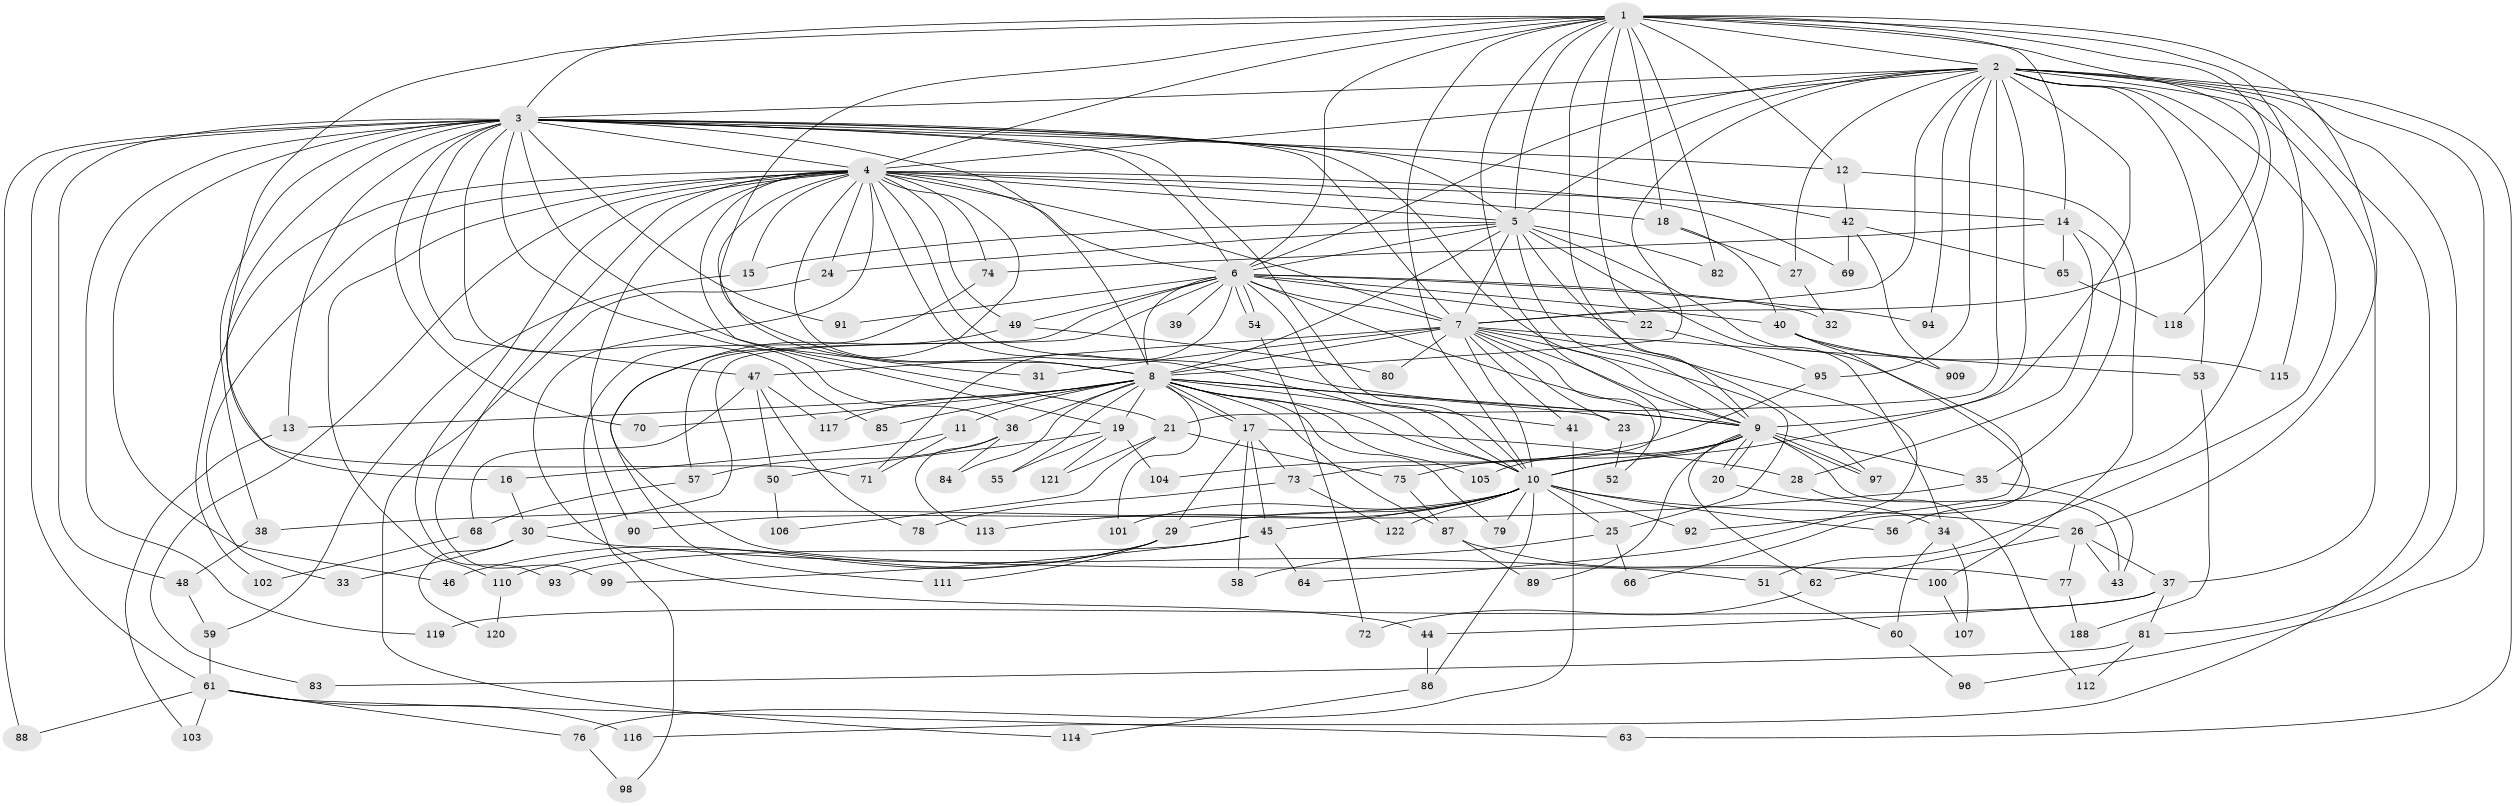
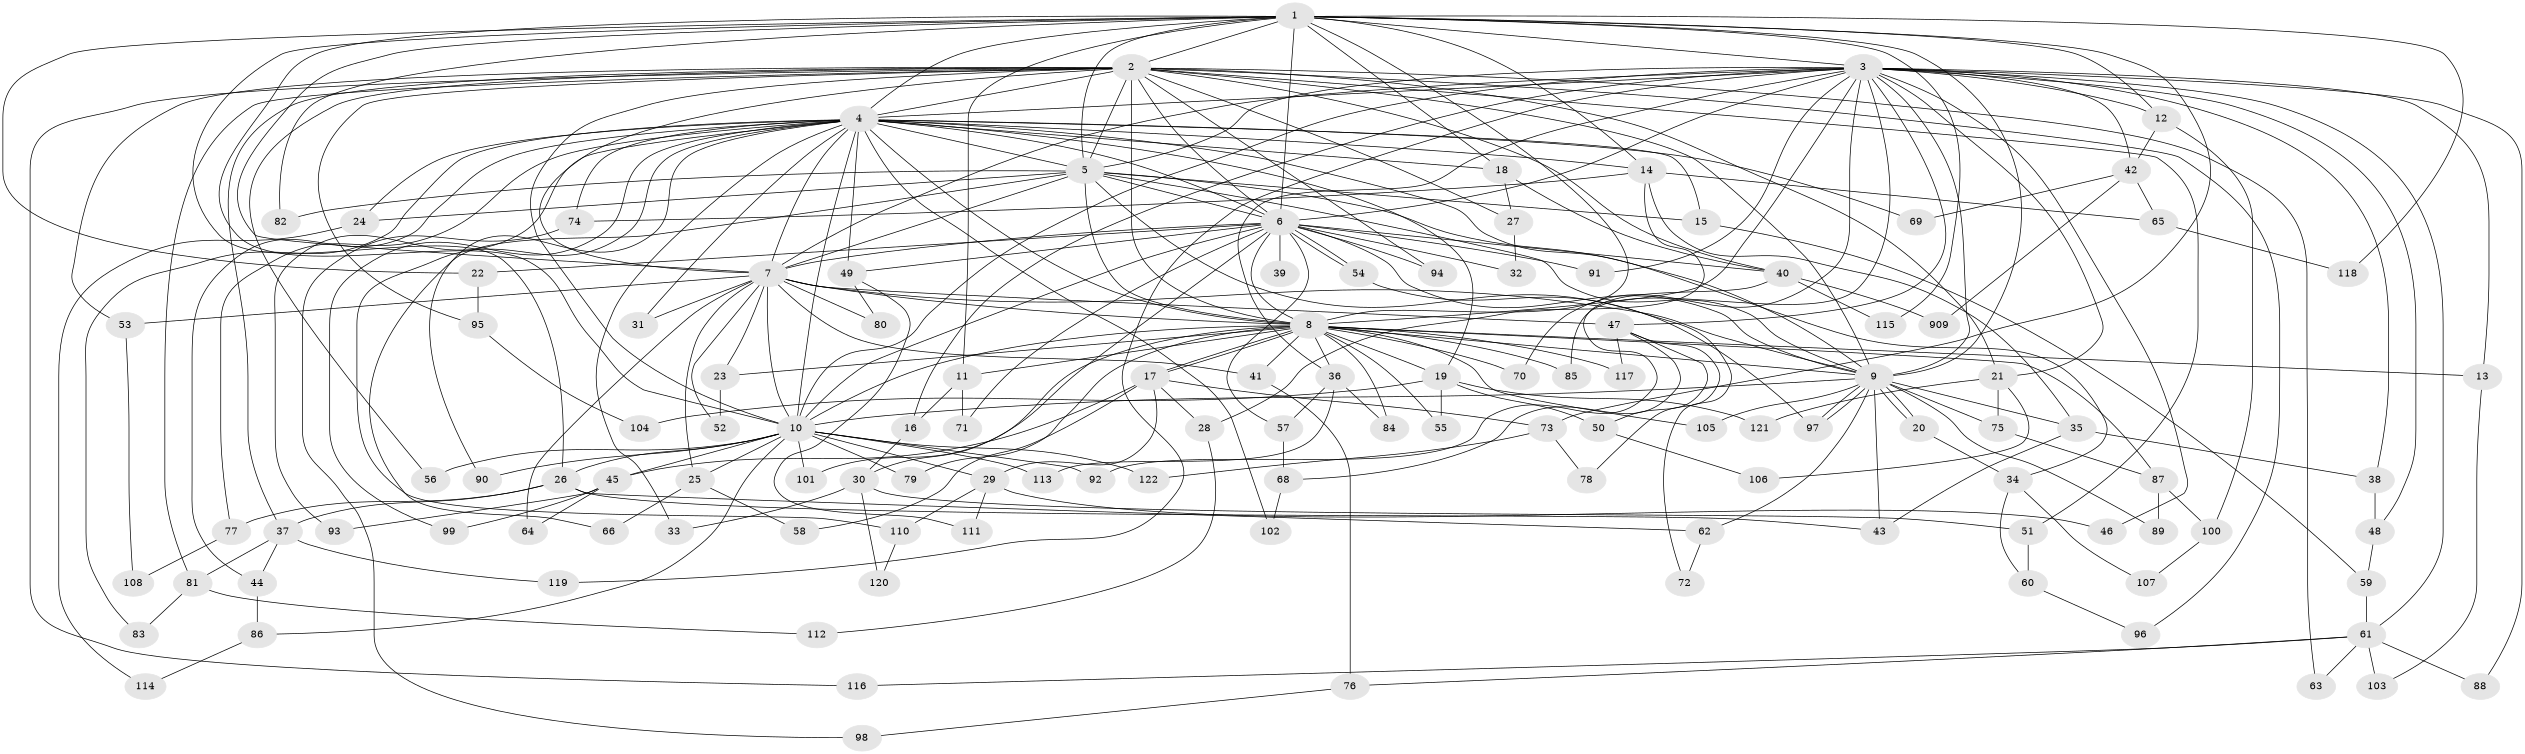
  graph {
    node [color=gray90 style=filled]
    1
    2
    3
    4
    5
    6
    7
    8
    9
    10
    11
    12
    14
    18
    22
    26
    73
    82
    115
    118
    21
    27
    37
    51
    53
    56
    63
    81
    94
    95
    96
    116
    13
    16
    36
    38
    42
    46
    47
    48
    61
    70
    85
    88
    91
    119
    15
    19
    24
    31
    33
    44
    49
    69
    74
    77
    83
    90
    93
    99
    102
    110
    34
    66
    97
    30
    32
    39
    40
    54
    57
    71
    23
    25
    41
    52
    64
    80
    17
    55
    79
    84
    87
    101
    105
    117
    20
    35
    43
    62
    75
    89
    29
    45
    86
    92
    113
    122
    100
    28
    65
    78
    121
    106
    60
-   108 [label=188]
+   108
    112
    104
    103
    n110 [label=909]
    50
    68
    59
    76
    114
    111
    98
    120
    107
    72
    58
    1 -- 2
    1 -- 3
    1 -- 4
    1 -- 5
    1 -- 6
    1 -- 7
    1 -- 8
    1 -- 9
    1 -- 10
-   1 -- 71
+   1 -- 11
    1 -- 12
    1 -- 14
    1 -- 18
    1 -- 22
    1 -- 26
    1 -- 73
    1 -- 82
    1 -- 115
    1 -- 118
-   2 -- 3
+   2 -- 40
    2 -- 4
    2 -- 5
    2 -- 6
    2 -- 7
    2 -- 8
    2 -- 9
    2 -- 10
    2 -- 21
    2 -- 27
    2 -- 37
    2 -- 51
    2 -- 53
    2 -- 56
    2 -- 63
    2 -- 81
    2 -- 94
    2 -- 95
    2 -- 96
    2 -- 116
    3 -- 4
    3 -- 5
    3 -- 6
    3 -- 7
    3 -- 8
    3 -- 9
    3 -- 10
    3 -- 12
    3 -- 21
    3 -- 13
    3 -- 16
    3 -- 36
    3 -- 38
    3 -- 42
    3 -- 46
    3 -- 47
    3 -- 48
    3 -- 61
    3 -- 70
    3 -- 85
    3 -- 88
    3 -- 91
    3 -- 119
    4 -- 5
    4 -- 6
    4 -- 7
    4 -- 8
    4 -- 9
    4 -- 10
    4 -- 14
    4 -- 18
    4 -- 15
    4 -- 19
    4 -- 24
    4 -- 31
    4 -- 33
    4 -- 44
    4 -- 49
    4 -- 69
    4 -- 74
    4 -- 77
    4 -- 83
    4 -- 90
    4 -- 93
    4 -- 99
    4 -- 102
    4 -- 110
    5 -- 6
    5 -- 7
    5 -- 8
    5 -- 9
    5 -- 82
    5 -- 15
    5 -- 24
    5 -- 34
    5 -- 66
    5 -- 97
    6 -- 7
    6 -- 8
    6 -- 9
    6 -- 10
    6 -- 22
    6 -- 94
    6 -- 91
    6 -- 49
    6 -- 30
    6 -- 32
    6 -- 39
    6 -- 40
    6 -- 54
    6 -- 54
    6 -- 57
    6 -- 71
    7 -- 8
    7 -- 9
    7 -- 10
    7 -- 53
    7 -- 47
    7 -- 31
    7 -- 23
    7 -- 25
    7 -- 41
    7 -- 52
    7 -- 64
    7 -- 80
    8 -- 9
    8 -- 10
    8 -- 11
    8 -- 13
    8 -- 36
    8 -- 70
    8 -- 85
    8 -- 19
    8 -- 23
    8 -- 41
    8 -- 17
    8 -- 17
    8 -- 55
    8 -- 79
    8 -- 84
    8 -- 87
    8 -- 101
    8 -- 105
    8 -- 117
    9 -- 10
    9 -- 97
    9 -- 97
    9 -- 105
    9 -- 20
    9 -- 20
    9 -- 35
    9 -- 43
    9 -- 62
    9 -- 75
    9 -- 89
    10 -- 26
    10 -- 56
    10 -- 90
    10 -- 25
    10 -- 79
    10 -- 101
    10 -- 29
    10 -- 45
    10 -- 86
    10 -- 92
    10 -- 113
    10 -- 122
    11 -- 16
    11 -- 71
    12 -- 42
    12 -- 100
    14 -- 74
    14 -- 35
    14 -- 28
    14 -- 65
    18 -- 27
    18 -- 40
    22 -- 95
    26 -- 37
    26 -- 77
    26 -- 43
    26 -- 62
    73 -- 122
    73 -- 78
    21 -- 75
    21 -- 121
    21 -- 106
    27 -- 32
    37 -- 81
    37 -- 119
    37 -- 44
    51 -- 60
    53 -- 108
    81 -- 83
    81 -- 112
    95 -- 104
    13 -- 103
    16 -- 30
    36 -- 57
    36 -- 84
    36 -- 113
    38 -- 48
    42 -- 69
    42 -- 65
    42 -- n110
    47 -- 117
    47 -- 78
    47 -- 50
    47 -- 68
    48 -- 59
    61 -- 63
    61 -- 116
    61 -- 88
    61 -- 103
    61 -- 76
    15 -- 59
    19 -- 55
    19 -- 121
    19 -- 104
    19 -- 50
    24 -- 114
    44 -- 86
    49 -- 80
    49 -- 111
    74 -- 98
    77 -- 108
    110 -- 120
    34 -- 60
    34 -- 107
    30 -- 51
    30 -- 33
    30 -- 120
    40 -- 115
    40 -- 92
    40 -- n110
    54 -- 72
    57 -- 68
    23 -- 52
    25 -- 66
    25 -- 58
    41 -- 76
    17 -- 73
    17 -- 29
    17 -- 45
    17 -- 28
    17 -- 58
    87 -- 89
    87 -- 100
    20 -- 34
    35 -- 38
    35 -- 43
    62 -- 72
    75 -- 87
    29 -- 46
    29 -- 110
    29 -- 111
    45 -- 93
    45 -- 99
    45 -- 64
    86 -- 114
    100 -- 107
    28 -- 112
    65 -- 118
    60 -- 96
    50 -- 106
    68 -- 102
    59 -- 61
    76 -- 98
  }
